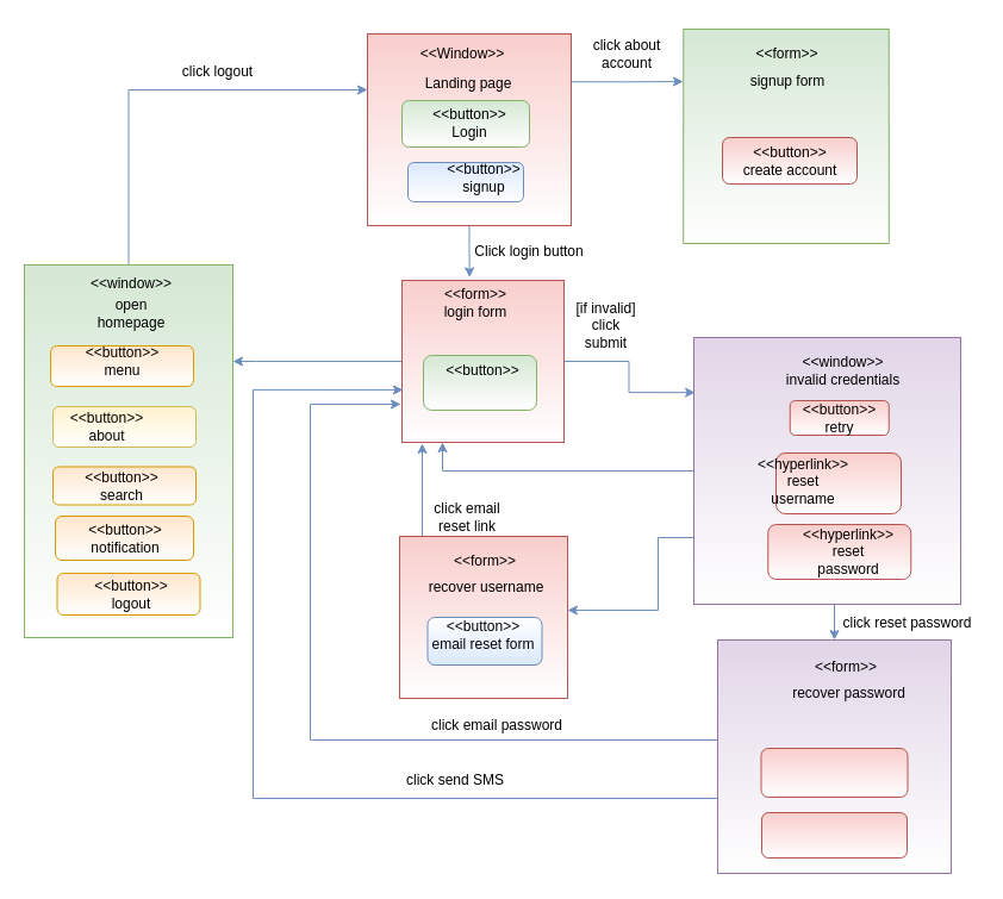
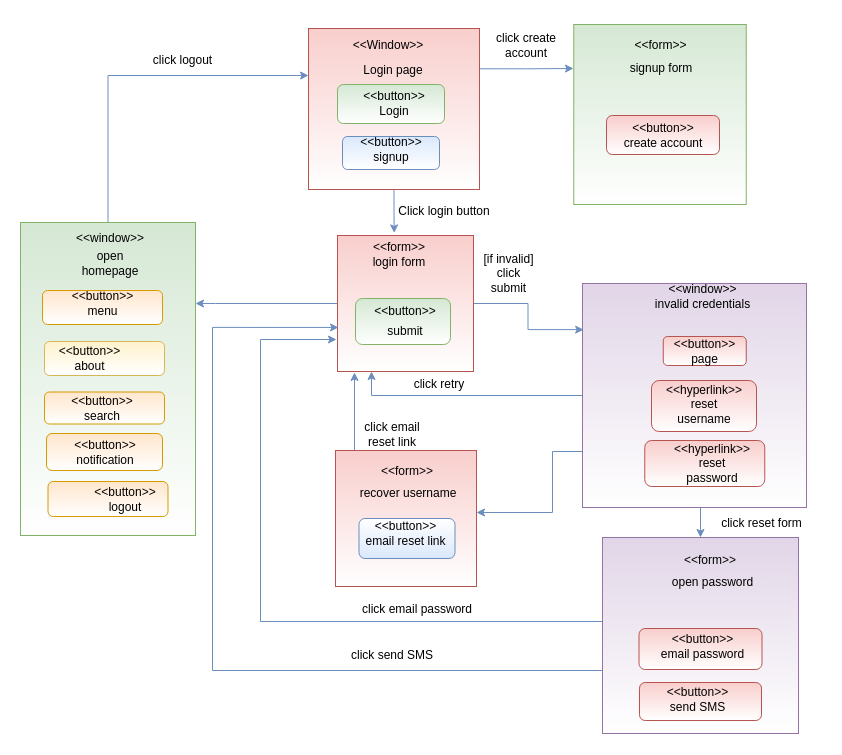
  <mxCell id="0" />
  <mxCell id="1" parent="0" />
  <mxCell id="2" style="edgeStyle=orthogonalEdgeStyle;rounded=0;orthogonalLoop=1;jettySize=auto;html=1;entryX=0.417;entryY=-0.019;entryDx=0;entryDy=0;entryPerimeter=0;fillColor=#dae8fc;strokeColor=#6c8ebf;" parent="1" source="4" target="11" edge="1"><mxGeometry relative="1" as="geometry" /></mxCell>
  <mxCell id="3" style="edgeStyle=orthogonalEdgeStyle;rounded=0;orthogonalLoop=1;jettySize=auto;html=1;exitX=1;exitY=0.25;exitDx=0;exitDy=0;fillColor=#dae8fc;strokeColor=#6c8ebf;" edge="1" parent="1" source="4"><mxGeometry relative="1" as="geometry"><mxPoint x="573" y="68" as="targetPoint" /></mxGeometry></mxCell>
  <mxCell id="4" value="" style="rounded=0;whiteSpace=wrap;html=1;fillColor=#f8cecc;strokeColor=#b85450;gradientColor=#ffffff;" parent="1" vertex="1"><mxGeometry x="308" y="28" width="171" height="161" as="geometry" /></mxCell>
  <mxCell id="5" value="&amp;lt;&amp;lt;Window&amp;gt;&amp;gt;" style="text;html=1;strokeColor=none;fillColor=none;align=center;verticalAlign=middle;whiteSpace=wrap;rounded=0;" parent="1" vertex="1"><mxGeometry x="368" y="35" width="40" height="20" as="geometry" /></mxCell>
- <mxCell id="6" value="Landing page" style="text;html=1;strokeColor=none;fillColor=none;align=center;verticalAlign=middle;whiteSpace=wrap;rounded=0;" parent="1" vertex="1"><mxGeometry x="346" y="60" width="94" height="20" as="geometry" /></mxCell>
+ <mxCell id="6" value="Login page" style="text;html=1;strokeColor=none;fillColor=none;align=center;verticalAlign=middle;whiteSpace=wrap;rounded=0;" parent="1" vertex="1"><mxGeometry x="346" y="60" width="94" height="20" as="geometry" /></mxCell>
  <mxCell id="7" value="" style="rounded=1;whiteSpace=wrap;html=1;fillColor=#d5e8d4;strokeColor=#82b366;gradientColor=#ffffff;" parent="1" vertex="1"><mxGeometry x="337" y="84" width="107" height="39" as="geometry" /></mxCell>
  <mxCell id="8" value="&amp;lt;&amp;lt;button&amp;gt;&amp;gt;&lt;br&gt;Login" style="text;html=1;strokeColor=none;fillColor=none;align=center;verticalAlign=middle;whiteSpace=wrap;rounded=0;" parent="1" vertex="1"><mxGeometry x="360.5" y="88" width="66" height="29" as="geometry" /></mxCell>
  <mxCell id="9" style="edgeStyle=orthogonalEdgeStyle;rounded=0;orthogonalLoop=1;jettySize=auto;html=1;fillColor=#dae8fc;strokeColor=#6c8ebf;" parent="1" source="11" target="18" edge="1"><mxGeometry relative="1" as="geometry"><mxPoint x="211" y="265" as="targetPoint" /><Array as="points"><mxPoint x="215" y="303" /><mxPoint x="215" y="303" /></Array></mxGeometry></mxCell>
  <mxCell id="10" style="edgeStyle=orthogonalEdgeStyle;rounded=0;orthogonalLoop=1;jettySize=auto;html=1;entryX=0.005;entryY=0.206;entryDx=0;entryDy=0;entryPerimeter=0;fillColor=#dae8fc;strokeColor=#6c8ebf;" parent="1" source="11" target="24" edge="1"><mxGeometry relative="1" as="geometry"><mxPoint x="534" y="362" as="targetPoint" /></mxGeometry></mxCell>
  <mxCell id="11" value="" style="whiteSpace=wrap;html=1;aspect=fixed;fillColor=#f8cecc;strokeColor=#b85450;gradientColor=#ffffff;" parent="1" vertex="1"><mxGeometry x="337" y="235" width="136" height="136" as="geometry" /></mxCell>
  <mxCell id="12" value="Click login button" style="text;html=1;strokeColor=none;fillColor=none;align=center;verticalAlign=middle;whiteSpace=wrap;rounded=0;" parent="1" vertex="1"><mxGeometry x="390" y="201" width="108" height="20" as="geometry" /></mxCell>
  <mxCell id="13" value="&amp;lt;&amp;lt;form&amp;gt;&amp;gt;&lt;br&gt;login form&lt;br&gt;" style="text;html=1;strokeColor=none;fillColor=none;align=center;verticalAlign=middle;whiteSpace=wrap;rounded=0;" parent="1" vertex="1"><mxGeometry x="358" y="244" width="82" height="20" as="geometry" /></mxCell>
  <mxCell id="14" value="" style="rounded=1;whiteSpace=wrap;html=1;fillColor=#d5e8d4;strokeColor=#82b366;gradientColor=#ffffff;" parent="1" vertex="1"><mxGeometry x="355" y="298" width="95" height="46" as="geometry" /></mxCell>
  <mxCell id="15" value="&amp;lt;&amp;lt;button&amp;gt;&amp;gt;" style="text;html=1;strokeColor=none;fillColor=none;align=center;verticalAlign=middle;whiteSpace=wrap;rounded=0;" parent="1" vertex="1"><mxGeometry x="385" y="301" width="40" height="20" as="geometry" /></mxCell>
+ <mxCell id="16" value="submit" style="text;html=1;strokeColor=none;fillColor=none;align=center;verticalAlign=middle;whiteSpace=wrap;rounded=0;" parent="1" vertex="1"><mxGeometry x="385" y="321" width="40" height="20" as="geometry" /></mxCell>
  <mxCell id="17" style="edgeStyle=orthogonalEdgeStyle;rounded=0;orthogonalLoop=1;jettySize=auto;html=1;entryX=0;entryY=0.292;entryDx=0;entryDy=0;entryPerimeter=0;fillColor=#dae8fc;strokeColor=#6c8ebf;" parent="1" source="18" target="4" edge="1"><mxGeometry relative="1" as="geometry"><Array as="points"><mxPoint x="108" y="75" /></Array></mxGeometry></mxCell>
  <mxCell id="18" value="" style="rounded=0;whiteSpace=wrap;html=1;fillColor=#d5e8d4;strokeColor=#82b366;gradientColor=#ffffff;" parent="1" vertex="1"><mxGeometry x="20" y="222" width="175" height="313" as="geometry" /></mxCell>
  <mxCell id="19" value="&amp;lt;&amp;lt;window&amp;gt;&amp;gt;" style="text;html=1;strokeColor=none;fillColor=none;align=center;verticalAlign=middle;whiteSpace=wrap;rounded=0;" parent="1" vertex="1"><mxGeometry x="90" y="228" width="40" height="20" as="geometry" /></mxCell>
  <mxCell id="20" value="open homepage&lt;br&gt;" style="text;html=1;strokeColor=none;fillColor=none;align=center;verticalAlign=middle;whiteSpace=wrap;rounded=0;" parent="1" vertex="1"><mxGeometry x="90" y="253" width="40" height="20" as="geometry" /></mxCell>
  <mxCell id="21" style="edgeStyle=orthogonalEdgeStyle;rounded=0;orthogonalLoop=1;jettySize=auto;html=1;entryX=0.25;entryY=1;entryDx=0;entryDy=0;fillColor=#dae8fc;strokeColor=#6c8ebf;" parent="1" source="24" target="11" edge="1"><mxGeometry relative="1" as="geometry"><Array as="points"><mxPoint x="371" y="395" /></Array></mxGeometry></mxCell>
  <mxCell id="22" style="edgeStyle=orthogonalEdgeStyle;rounded=0;orthogonalLoop=1;jettySize=auto;html=1;exitX=0;exitY=0.75;exitDx=0;exitDy=0;fillColor=#dae8fc;strokeColor=#6c8ebf;" parent="1" source="24" target="35" edge="1"><mxGeometry relative="1" as="geometry"><mxPoint x="556" y="526" as="targetPoint" /><Array as="points"><mxPoint x="552" y="451" /><mxPoint x="552" y="512" /></Array></mxGeometry></mxCell>
  <mxCell id="23" style="edgeStyle=orthogonalEdgeStyle;rounded=0;orthogonalLoop=1;jettySize=auto;html=1;exitX=0.5;exitY=1;exitDx=0;exitDy=0;entryX=0.5;entryY=0;entryDx=0;entryDy=0;fillColor=#dae8fc;strokeColor=#6c8ebf;" edge="1" parent="1" source="24" target="43"><mxGeometry relative="1" as="geometry" /></mxCell>
  <mxCell id="24" value="" style="whiteSpace=wrap;html=1;aspect=fixed;fillColor=#e1d5e7;strokeColor=#9673a6;gradientColor=#ffffff;" parent="1" vertex="1"><mxGeometry x="582" y="283" width="224" height="224" as="geometry" /></mxCell>
- <mxCell id="25" value="&amp;lt;&amp;lt;window&amp;gt;&amp;gt;&lt;br&gt;invalid credentials" style="text;html=1;strokeColor=none;fillColor=none;align=center;verticalAlign=middle;whiteSpace=wrap;rounded=0;" parent="1" vertex="1"><mxGeometry x="651" y="301" width="113" height="20" as="geometry" /></mxCell>
+ <mxCell id="25" value="&amp;lt;&amp;lt;window&amp;gt;&amp;gt;&lt;br&gt;invalid credentials" style="text;html=1;strokeColor=none;fillColor=none;align=center;verticalAlign=middle;whiteSpace=wrap;rounded=0;" parent="1" vertex="1"><mxGeometry x="646" y="286" width="113" height="20" as="geometry" /></mxCell>
  <mxCell id="26" value="" style="rounded=1;whiteSpace=wrap;html=1;fillColor=#f8cecc;strokeColor=#b85450;gradientColor=#ffffff;" parent="1" vertex="1"><mxGeometry x="662.75" y="336" width="83" height="29" as="geometry" /></mxCell>
- <mxCell id="27" value="&amp;lt;&amp;lt;button&amp;gt;&amp;gt;&lt;br&gt;retry" style="text;html=1;strokeColor=none;fillColor=none;align=center;verticalAlign=middle;whiteSpace=wrap;rounded=0;" parent="1" vertex="1"><mxGeometry x="673.75" y="340.5" width="61" height="20" as="geometry" /></mxCell>
+ <mxCell id="27" value="&amp;lt;&amp;lt;button&amp;gt;&amp;gt;&lt;br&gt;page" style="text;html=1;strokeColor=none;fillColor=none;align=center;verticalAlign=middle;whiteSpace=wrap;rounded=0;" parent="1" vertex="1"><mxGeometry x="673.75" y="340.5" width="61" height="20" as="geometry" /></mxCell>
  <mxCell id="28" value="" style="rounded=1;whiteSpace=wrap;html=1;fillColor=#f8cecc;strokeColor=#b85450;gradientColor=#ffffff;" parent="1" vertex="1"><mxGeometry x="651" y="380" width="105" height="51" as="geometry" /></mxCell>
- <mxCell id="29" value="&amp;lt;&amp;lt;hyperlink&amp;gt;&amp;gt;&lt;br&gt;reset username" style="text;html=1;strokeColor=none;fillColor=none;align=center;verticalAlign=middle;whiteSpace=wrap;rounded=0;" parent="1" vertex="1"><mxGeometry x="653.5" y="394" width="40" height="20" as="geometry" /></mxCell>
+ <mxCell id="29" value="&amp;lt;&amp;lt;hyperlink&amp;gt;&amp;gt;&lt;br&gt;reset username" style="text;html=1;strokeColor=none;fillColor=none;align=center;verticalAlign=middle;whiteSpace=wrap;rounded=0;" parent="1" vertex="1"><mxGeometry x="683.5" y="394" width="40" height="20" as="geometry" /></mxCell>
  <mxCell id="30" value="" style="rounded=1;whiteSpace=wrap;html=1;fillColor=#f8cecc;strokeColor=#b85450;gradientColor=#ffffff;" parent="1" vertex="1"><mxGeometry x="644.25" y="440" width="120" height="46" as="geometry" /></mxCell>
  <mxCell id="31" value="&amp;lt;&amp;lt;hyperlink&amp;gt;&amp;gt;&lt;br&gt;reset password" style="text;html=1;strokeColor=none;fillColor=none;align=center;verticalAlign=middle;whiteSpace=wrap;rounded=0;" parent="1" vertex="1"><mxGeometry x="692" y="453" width="40" height="20" as="geometry" /></mxCell>
  <mxCell id="32" value="[if invalid]&lt;br&gt;click submit" style="text;html=1;strokeColor=none;fillColor=none;align=center;verticalAlign=middle;whiteSpace=wrap;rounded=0;" parent="1" vertex="1"><mxGeometry x="482" y="244" width="53" height="58" as="geometry" /></mxCell>
+ <mxCell id="33" value="click retry" style="text;html=1;strokeColor=none;fillColor=none;align=center;verticalAlign=middle;whiteSpace=wrap;rounded=0;" parent="1" vertex="1"><mxGeometry x="396" y="374" width="86" height="20" as="geometry" /></mxCell>
  <mxCell id="34" style="edgeStyle=orthogonalEdgeStyle;rounded=0;orthogonalLoop=1;jettySize=auto;html=1;exitX=0.25;exitY=0;exitDx=0;exitDy=0;entryX=0.125;entryY=1.007;entryDx=0;entryDy=0;entryPerimeter=0;fillColor=#dae8fc;strokeColor=#6c8ebf;" parent="1" source="35" target="11" edge="1"><mxGeometry relative="1" as="geometry"><Array as="points"><mxPoint x="354" y="450" /></Array></mxGeometry></mxCell>
  <mxCell id="35" value="" style="rounded=0;whiteSpace=wrap;html=1;fillColor=#f8cecc;strokeColor=#b85450;gradientColor=#ffffff;" parent="1" vertex="1"><mxGeometry x="335" y="450" width="141" height="136" as="geometry" /></mxCell>
  <mxCell id="36" value="&amp;lt;&amp;lt;form&amp;gt;&amp;gt;" style="text;html=1;strokeColor=none;fillColor=none;align=center;verticalAlign=middle;whiteSpace=wrap;rounded=0;" parent="1" vertex="1"><mxGeometry x="386.5" y="461" width="40" height="20" as="geometry" /></mxCell>
  <mxCell id="37" value="recover username" style="text;html=1;strokeColor=none;fillColor=none;align=center;verticalAlign=middle;whiteSpace=wrap;rounded=0;" parent="1" vertex="1"><mxGeometry x="344" y="483" width="128" height="20" as="geometry" /></mxCell>
  <mxCell id="38" value="" style="rounded=1;whiteSpace=wrap;html=1;fillColor=#dae8fc;strokeColor=#6c8ebf;direction=west;gradientColor=#ffffff;" parent="1" vertex="1"><mxGeometry x="358.5" y="518" width="96" height="40" as="geometry" /></mxCell>
- <mxCell id="39" value="&amp;lt;&amp;lt;button&amp;gt;&amp;gt;&lt;br&gt;email reset form" style="text;html=1;strokeColor=none;fillColor=none;align=center;verticalAlign=middle;whiteSpace=wrap;rounded=0;" parent="1" vertex="1"><mxGeometry x="356" y="521" width="99" height="23" as="geometry" /></mxCell>
+ <mxCell id="39" value="&amp;lt;&amp;lt;button&amp;gt;&amp;gt;&lt;br&gt;email reset link" style="text;html=1;strokeColor=none;fillColor=none;align=center;verticalAlign=middle;whiteSpace=wrap;rounded=0;" parent="1" vertex="1"><mxGeometry x="356" y="521" width="99" height="23" as="geometry" /></mxCell>
  <mxCell id="40" value="click email reset link" style="text;html=1;strokeColor=none;fillColor=none;align=center;verticalAlign=middle;whiteSpace=wrap;rounded=0;" parent="1" vertex="1"><mxGeometry x="356.5" y="424" width="70" height="20" as="geometry" /></mxCell>
  <mxCell id="41" style="edgeStyle=orthogonalEdgeStyle;rounded=0;orthogonalLoop=1;jettySize=auto;html=1;exitX=0;exitY=0.25;exitDx=0;exitDy=0;fillColor=#dae8fc;strokeColor=#6c8ebf;" parent="1" source="43" edge="1"><mxGeometry relative="1" as="geometry"><mxPoint x="336" y="339" as="targetPoint" /><Array as="points"><mxPoint x="260" y="621" /><mxPoint x="260" y="339" /></Array></mxGeometry></mxCell>
  <mxCell id="42" style="edgeStyle=orthogonalEdgeStyle;rounded=0;orthogonalLoop=1;jettySize=auto;html=1;exitX=0;exitY=0.5;exitDx=0;exitDy=0;entryX=0.007;entryY=0.676;entryDx=0;entryDy=0;entryPerimeter=0;fillColor=#dae8fc;strokeColor=#6c8ebf;" parent="1" source="43" target="11" edge="1"><mxGeometry relative="1" as="geometry"><mxPoint x="227" y="327" as="targetPoint" /><Array as="points"><mxPoint x="212" y="670" /><mxPoint x="212" y="327" /></Array></mxGeometry></mxCell>
  <mxCell id="43" value="" style="whiteSpace=wrap;html=1;aspect=fixed;fillColor=#e1d5e7;strokeColor=#9673a6;gradientColor=#ffffff;" parent="1" vertex="1"><mxGeometry x="602" y="537" width="196" height="196" as="geometry" /></mxCell>
  <mxCell id="44" value="&amp;lt;&amp;lt;form&amp;gt;&amp;gt;" style="text;html=1;strokeColor=none;fillColor=none;align=center;verticalAlign=middle;whiteSpace=wrap;rounded=0;" parent="1" vertex="1"><mxGeometry x="690" y="550" width="40" height="20" as="geometry" /></mxCell>
- <mxCell id="45" value="recover password" style="text;html=1;strokeColor=none;fillColor=none;align=center;verticalAlign=middle;whiteSpace=wrap;rounded=0;" parent="1" vertex="1"><mxGeometry x="641.5" y="572" width="141" height="20" as="geometry" /></mxCell>
+ <mxCell id="45" value="open password" style="text;html=1;strokeColor=none;fillColor=none;align=center;verticalAlign=middle;whiteSpace=wrap;rounded=0;" parent="1" vertex="1"><mxGeometry x="641.5" y="572" width="141" height="20" as="geometry" /></mxCell>
  <mxCell id="46" value="" style="rounded=1;whiteSpace=wrap;html=1;fillColor=#f8cecc;strokeColor=#b85450;gradientColor=#ffffff;" parent="1" vertex="1"><mxGeometry x="639" y="682" width="122" height="38" as="geometry" /></mxCell>
  <mxCell id="47" value="" style="rounded=1;whiteSpace=wrap;html=1;fillColor=#f8cecc;strokeColor=#b85450;gradientColor=#ffffff;" parent="1" vertex="1"><mxGeometry x="638.5" y="628" width="123" height="41" as="geometry" /></mxCell>
+ <mxCell id="48" value="&amp;lt;&amp;lt;button&amp;gt;&amp;gt;&lt;br&gt;email password" style="text;html=1;strokeColor=none;fillColor=none;align=center;verticalAlign=middle;whiteSpace=wrap;rounded=0;" parent="1" vertex="1"><mxGeometry x="658.75" y="636" width="87" height="20" as="geometry" /></mxCell>
+ <mxCell id="49" value="&amp;lt;&amp;lt;button&amp;gt;&amp;gt;&lt;br&gt;send SMS" style="text;html=1;strokeColor=none;fillColor=none;align=center;verticalAlign=middle;whiteSpace=wrap;rounded=0;" parent="1" vertex="1"><mxGeometry x="639" y="689" width="117" height="20" as="geometry" /></mxCell>
  <mxCell id="50" value="click email password" style="text;html=1;strokeColor=none;fillColor=none;align=center;verticalAlign=middle;whiteSpace=wrap;rounded=0;" parent="1" vertex="1"><mxGeometry x="339" y="599" width="156" height="20" as="geometry" /></mxCell>
- <mxCell id="51" value="click send SMS" style="text;html=1;strokeColor=none;fillColor=none;align=center;verticalAlign=middle;whiteSpace=wrap;rounded=0;" parent="1" vertex="1"><mxGeometry x="313.5" y="645" width="136" height="20" as="geometry" /></mxCell>
+ <mxCell id="51" value="click send SMS" style="text;html=1;strokeColor=none;fillColor=none;align=center;verticalAlign=middle;whiteSpace=wrap;rounded=0;" parent="1" vertex="1"><mxGeometry x="323.5" y="645" width="136" height="20" as="geometry" /></mxCell>
  <mxCell id="52" value="" style="rounded=1;whiteSpace=wrap;html=1;fillColor=#ffe6cc;strokeColor=#d79b00;gradientColor=#ffffff;" parent="1" vertex="1"><mxGeometry x="42" y="290" width="120" height="34" as="geometry" /></mxCell>
  <mxCell id="53" value="" style="rounded=1;whiteSpace=wrap;html=1;fillColor=#fff2cc;strokeColor=#d6b656;gradientColor=#ffffff;" parent="1" vertex="1"><mxGeometry x="44" y="341" width="120" height="34" as="geometry" /></mxCell>
  <mxCell id="54" value="" style="rounded=1;whiteSpace=wrap;html=1;fillColor=#ffe6cc;strokeColor=#d79b00;gradientColor=#ffffff;" parent="1" vertex="1"><mxGeometry x="44" y="391.5" width="120" height="32" as="geometry" /></mxCell>
  <mxCell id="55" value="" style="rounded=1;whiteSpace=wrap;html=1;fillColor=#ffe6cc;strokeColor=#d79b00;gradientColor=#ffffff;" parent="1" vertex="1"><mxGeometry x="47.5" y="481" width="120" height="35" as="geometry" /></mxCell>
- <mxCell id="56" value="&amp;lt;&amp;lt;button&amp;gt;&amp;gt;&lt;br&gt;logout" style="text;html=1;strokeColor=none;fillColor=none;align=center;verticalAlign=middle;whiteSpace=wrap;rounded=0;" parent="1" vertex="1"><mxGeometry x="90" y="488.5" width="40" height="20" as="geometry" /></mxCell>
+ <mxCell id="56" value="&amp;lt;&amp;lt;button&amp;gt;&amp;gt;&lt;br&gt;logout" style="text;html=1;strokeColor=none;fillColor=none;align=center;verticalAlign=middle;whiteSpace=wrap;rounded=0;" parent="1" vertex="1"><mxGeometry x="105" y="488.5" width="40" height="20" as="geometry" /></mxCell>
  <mxCell id="57" value="click logout" style="text;html=1;strokeColor=none;fillColor=none;align=center;verticalAlign=middle;whiteSpace=wrap;rounded=0;" parent="1" vertex="1"><mxGeometry x="132" y="50" width="101" height="20" as="geometry" /></mxCell>
  <mxCell id="58" value="&amp;lt;&amp;lt;button&amp;gt;&amp;gt;&lt;br&gt;menu" style="text;html=1;strokeColor=none;fillColor=none;align=center;verticalAlign=middle;whiteSpace=wrap;rounded=0;" parent="1" vertex="1"><mxGeometry x="65.5" y="293" width="73" height="20" as="geometry" /></mxCell>
  <mxCell id="59" value="&amp;lt;&amp;lt;button&amp;gt;&amp;gt;&lt;br&gt;search" style="text;html=1;strokeColor=none;fillColor=none;align=center;verticalAlign=middle;whiteSpace=wrap;rounded=0;" parent="1" vertex="1"><mxGeometry x="71" y="397.5" width="62" height="20" as="geometry" /></mxCell>
  <mxCell id="60" value="" style="rounded=1;whiteSpace=wrap;html=1;fillColor=#dae8fc;strokeColor=#6c8ebf;gradientColor=#ffffff;" parent="1" vertex="1"><mxGeometry x="342" y="136" width="97" height="33" as="geometry" /></mxCell>
- <mxCell id="61" value="&amp;lt;&amp;lt;button&amp;gt;&amp;gt;&lt;br&gt;signup" style="text;html=1;align=center;verticalAlign=middle;whiteSpace=wrap;rounded=0;" parent="1" vertex="1"><mxGeometry x="376" y="138" width="60" height="22" as="geometry" /></mxCell>
+ <mxCell id="61" value="&amp;lt;&amp;lt;button&amp;gt;&amp;gt;&lt;br&gt;signup" style="text;html=1;align=center;verticalAlign=middle;whiteSpace=wrap;rounded=0;" parent="1" vertex="1"><mxGeometry x="361" y="138" width="60" height="22" as="geometry" /></mxCell>
  <mxCell id="62" value="" style="rounded=0;whiteSpace=wrap;html=1;fillColor=#d5e8d4;strokeColor=#82b366;gradientColor=#ffffff;" parent="1" vertex="1"><mxGeometry x="573.25" y="24" width="172.5" height="180" as="geometry" /></mxCell>
  <mxCell id="63" value="&amp;lt;&amp;lt;form&amp;gt;&amp;gt;&lt;br&gt;" style="text;html=1;strokeColor=none;fillColor=none;align=center;verticalAlign=middle;whiteSpace=wrap;rounded=0;" parent="1" vertex="1"><mxGeometry x="640" y="35" width="41" height="20" as="geometry" /></mxCell>
  <mxCell id="64" value="signup form" style="text;html=1;strokeColor=none;fillColor=none;align=center;verticalAlign=middle;whiteSpace=wrap;rounded=0;" parent="1" vertex="1"><mxGeometry x="624.5" y="52" width="72" height="32" as="geometry" /></mxCell>
  <mxCell id="65" value="" style="rounded=1;whiteSpace=wrap;html=1;fillColor=#f8cecc;strokeColor=#b85450;gradientColor=#ffffff;" parent="1" vertex="1"><mxGeometry x="606" y="115" width="113" height="39" as="geometry" /></mxCell>
  <mxCell id="66" value="&amp;lt;&amp;lt;button&amp;gt;&amp;gt;&lt;br&gt;create account" style="text;html=1;strokeColor=none;fillColor=none;align=center;verticalAlign=middle;whiteSpace=wrap;rounded=0;" parent="1" vertex="1"><mxGeometry x="620.63" y="124.5" width="83.75" height="20" as="geometry" /></mxCell>
- <mxCell id="67" value="click about account" style="text;html=1;strokeColor=none;fillColor=none;align=center;verticalAlign=middle;whiteSpace=wrap;rounded=0;" parent="1" vertex="1"><mxGeometry x="489.5" y="20" width="72" height="50" as="geometry" /></mxCell>
+ <mxCell id="67" value="click create account" style="text;html=1;strokeColor=none;fillColor=none;align=center;verticalAlign=middle;whiteSpace=wrap;rounded=0;" parent="1" vertex="1"><mxGeometry x="489.5" y="20" width="72" height="50" as="geometry" /></mxCell>
  <mxCell id="68" value="&amp;lt;&amp;lt;button&amp;gt;&amp;gt;&lt;br&gt;about" style="text;html=1;strokeColor=none;fillColor=none;align=center;verticalAlign=middle;whiteSpace=wrap;rounded=0;" parent="1" vertex="1"><mxGeometry x="47" y="348" width="85" height="20" as="geometry" /></mxCell>
  <mxCell id="69" value="" style="rounded=1;whiteSpace=wrap;html=1;fillColor=#ffe6cc;strokeColor=#d79b00;gradientColor=#ffffff;" parent="1" vertex="1"><mxGeometry x="46" y="433" width="116" height="37" as="geometry" /></mxCell>
  <mxCell id="70" value="&amp;lt;&amp;lt;button&amp;gt;&amp;gt;&lt;br&gt;notification" style="text;html=1;strokeColor=none;fillColor=none;align=center;verticalAlign=middle;whiteSpace=wrap;rounded=0;" parent="1" vertex="1"><mxGeometry x="80" y="441.5" width="50" height="20" as="geometry" /></mxCell>
- <mxCell id="71" value="click reset password" style="text;html=1;align=center;verticalAlign=middle;resizable=0;points=[];autosize=1;strokeColor=none;" vertex="1" parent="1"><mxGeometry x="702" y="514" width="118" height="18" as="geometry" /></mxCell>
+ <mxCell id="71" value="click reset form" style="text;html=1;align=center;verticalAlign=middle;resizable=0;points=[];autosize=1;strokeColor=none;" vertex="1" parent="1"><mxGeometry x="702" y="514" width="118" height="18" as="geometry" /></mxCell>
